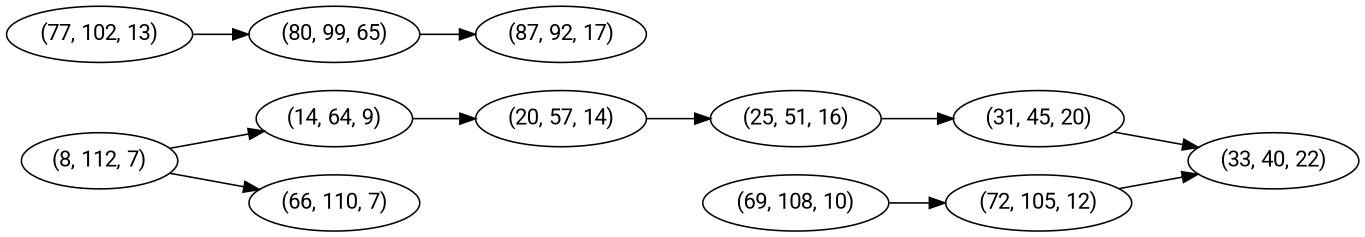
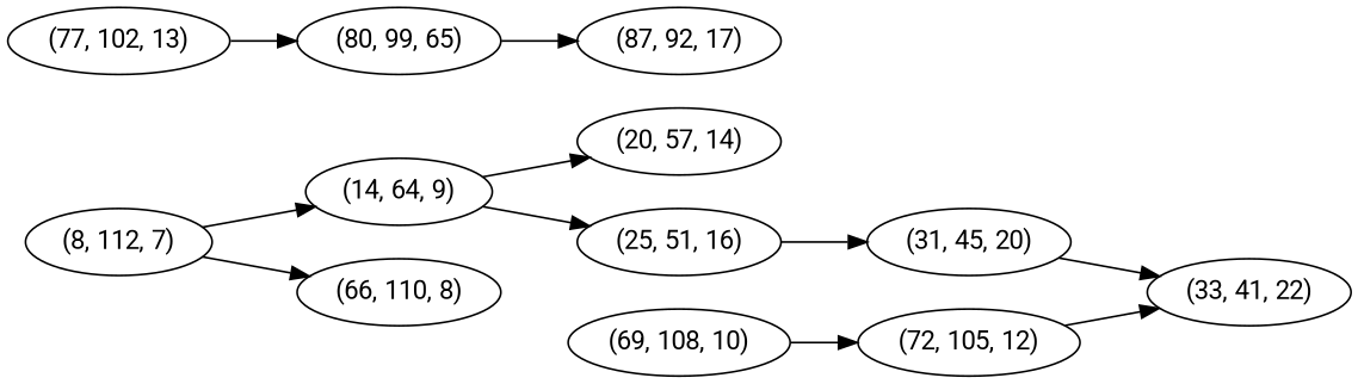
  digraph {
    fontname=Roboto
    rankdir=LR
    node [fontname=Roboto]
    edge [fontname=Roboto]
    "(8, 112, 7)"
    "(14, 64, 9)"
-   "(66, 110, 8)" [label="(66, 110, 7)"]
+   "(66, 110, 8)"
    "(20, 57, 14)"
    "(25, 51, 16)"
    "(31, 45, 20)"
-   "(33, 41, 22)" [label="(33, 40, 22)"]
+   "(33, 41, 22)"
    "(69, 108, 10)"
    "(72, 105, 12)"
    n10 [label="(80, 99, 65)"]
    "(77, 102, 13)"
    "(87, 92, 17)"
    "(8, 112, 7)" -> "(14, 64, 9)"
    "(8, 112, 7)" -> "(66, 110, 8)"
    "(14, 64, 9)" -> "(20, 57, 14)"
-   "(20, 57, 14)" -> "(25, 51, 16)"
+   "(14, 64, 9)" -> "(25, 51, 16)"
    "(25, 51, 16)" -> "(31, 45, 20)"
    "(31, 45, 20)" -> "(33, 41, 22)"
    "(69, 108, 10)" -> "(72, 105, 12)"
    "(72, 105, 12)" -> "(33, 41, 22)"
    n10 -> "(87, 92, 17)"
    "(77, 102, 13)" -> n10
  }
